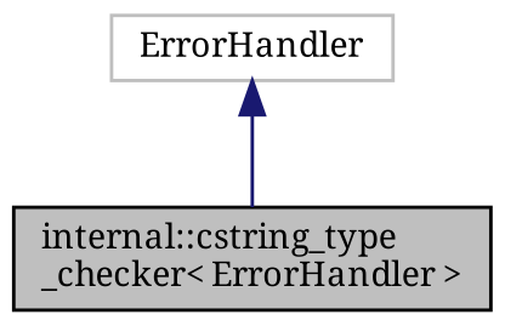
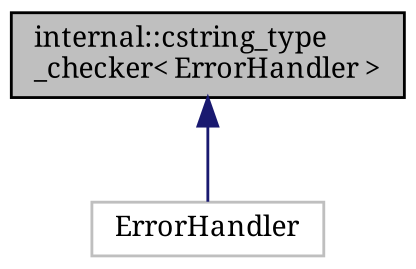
  digraph {
    fontname="Noto Serif"
    node [fontname="Noto Serif" fontsize=10 shape=record style=filled]
    n1 [color=black fillcolor=grey75 fontcolor=black height=0.2 label="internal::cstring_type\l_checker\< ErrorHandler \>" width=0.4]
    n2 [color=grey75 fillcolor=white height=0.2 label=ErrorHandler width=0.4]
-   n2 -> n1 [color=midnightblue dir=back fontname="Noto Serif" fontsize=10 labelfontname=Helvetica labelfontsize=10 style=solid]
+   n1 -> n2 [color=midnightblue dir=back fontname="Noto Serif" fontsize=10 labelfontname=Helvetica labelfontsize=10 style=solid]
  }
